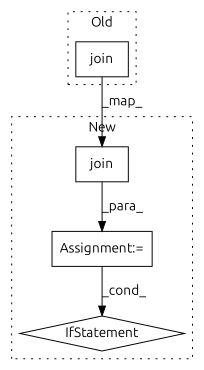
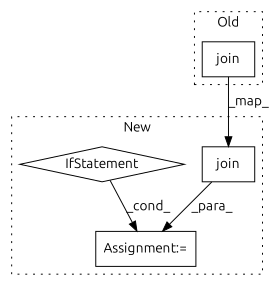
  digraph {
    fontname=Ubuntu
    node [a=32 l="5,1" shape=box fontname=Ubuntu]
    edge [fontname=Ubuntu]
    n1 [label=join s="613,646"]
    n2 [a=7 l="66,2" label="Assignment:=" s="753,873"]
    n3 [a=25 l="4,2" label=IfStatement s="883,908" shape=diamond]
    n4 [label=join s="5319,5385"]
    subgraph cluster_1 {
      label=New
      style=dotted
      n1
      n2
      n3
    }
    subgraph cluster_2 {
      label=Old
      style=dotted
      n4
    }
    n1 -> n2 [label=_para_]
-   n2 -> n3 [label=_cond_]
+   n3 -> n2 [label=_cond_]
    n4 -> n1 [label=_map_]
  }
